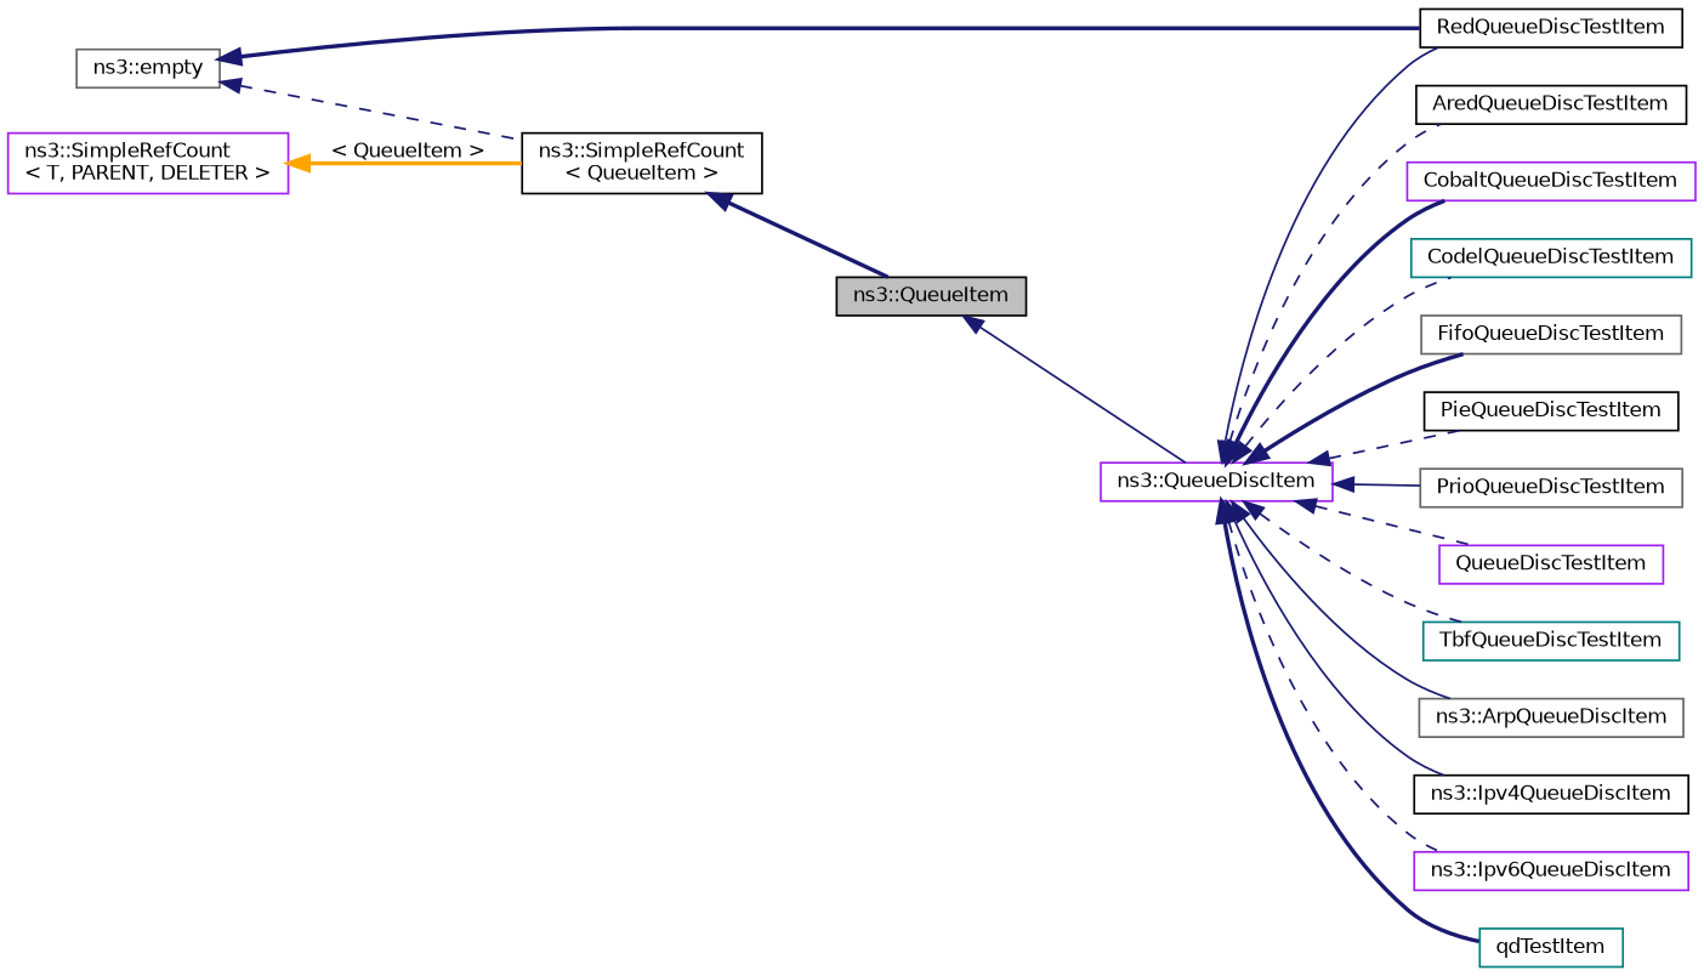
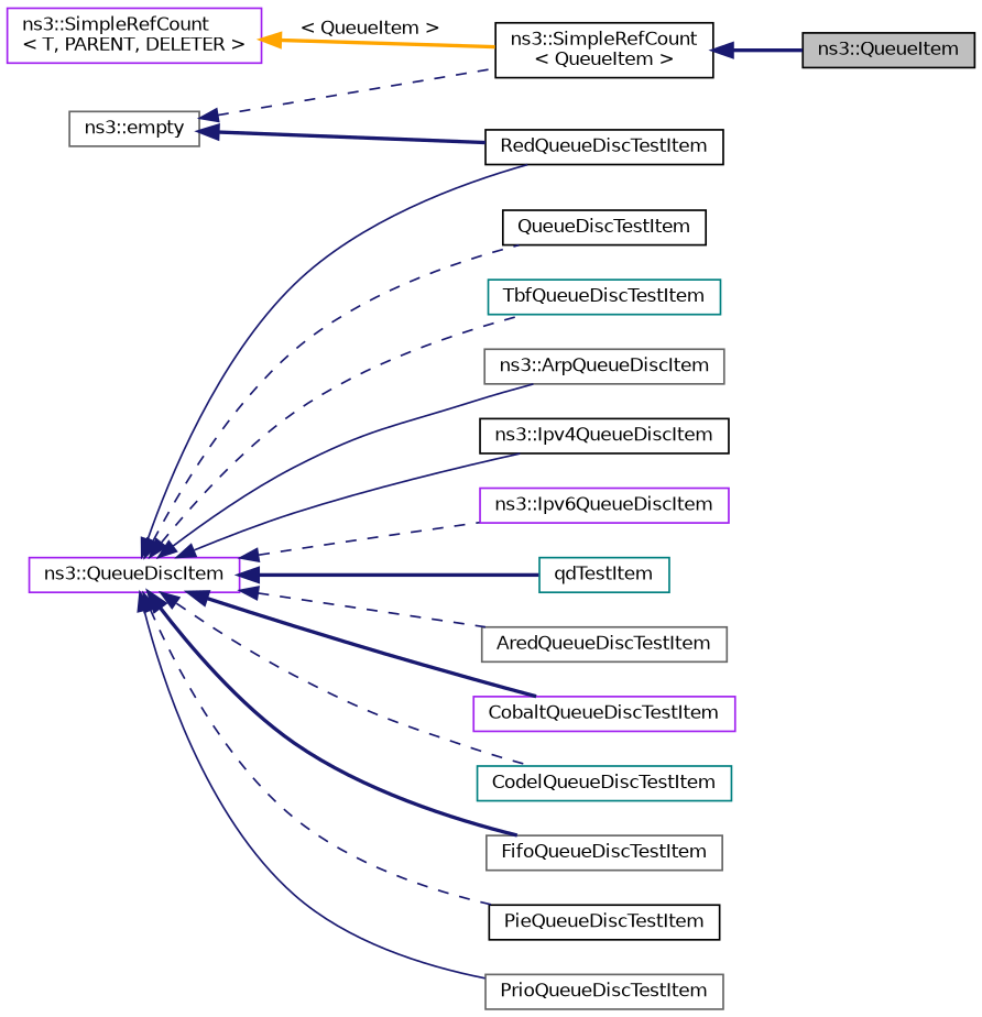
  digraph {
    rankdir=LR
    node [color=black fillcolor=white fontname=Helvetica fontsize=10 shape=record style=filled]
    edge [color=midnightblue dir=back fontname=Helvetica fontsize=10 labelfontname=Helvetica labelfontsize=10 style=dashed]
    n1 [fillcolor=grey75 fontcolor=black height=0.2 label="ns3::QueueItem" width=0.4]
    n2 [color=purple height=0.2 label="ns3::QueueDiscItem" width=0.4]
-   n3 [height=0.2 label=AredQueueDiscTestItem width=0.4]
+   n3 [color=gray40 height=0.2 label=AredQueueDiscTestItem width=0.4]
    n4 [color=purple height=0.2 label=CobaltQueueDiscTestItem width=0.4]
    n5 [color=teal height=0.2 label=CodelQueueDiscTestItem width=0.4]
    n6 [color=gray40 height=0.2 label=FifoQueueDiscTestItem width=0.4]
    n7 [height=0.2 label=PieQueueDiscTestItem width=0.4]
    n8 [color=gray40 height=0.2 label=PrioQueueDiscTestItem width=0.4]
-   n9 [color=purple height=0.2 label=QueueDiscTestItem width=0.4]
+   n9 [height=0.2 label=QueueDiscTestItem width=0.4]
    n10 [height=0.2 label=RedQueueDiscTestItem width=0.4]
    n11 [color=teal height=0.2 label=TbfQueueDiscTestItem width=0.4]
    n12 [color=gray40 height=0.2 label="ns3::ArpQueueDiscItem" width=0.4]
    n13 [height=0.2 label="ns3::Ipv4QueueDiscItem" width=0.4]
    n14 [color=purple height=0.2 label="ns3::Ipv6QueueDiscItem" width=0.4]
    n15 [color=teal height=0.2 label=qdTestItem width=0.4]
    n16 [height=0.2 label="ns3::SimpleRefCount\l\< QueueItem \>" width=0.4]
    n17 [color=gray40 height=0.2 label="ns3::empty" width=0.4]
    n18 [color=purple height=0.2 label="ns3::SimpleRefCount\l\< T, PARENT, DELETER \>" width=0.4]
-   n1 -> n2 [style=solid]
    n2 -> n3
    n2 -> n4 [style=bold]
    n2 -> n5
    n2 -> n6 [style=bold]
    n2 -> n7
    n2 -> n8 [style=solid]
    n2 -> n9
    n2 -> n10 [style=solid]
    n2 -> n11
    n2 -> n12 [style=solid]
    n2 -> n13 [style=solid]
    n2 -> n14
    n2 -> n15 [style=bold]
    n16 -> n1 [style=bold]
    n17 -> n10 [style=bold]
    n17 -> n16
    n18 -> n16 [color=orange label=" \< QueueItem \>" style=bold]
  }
